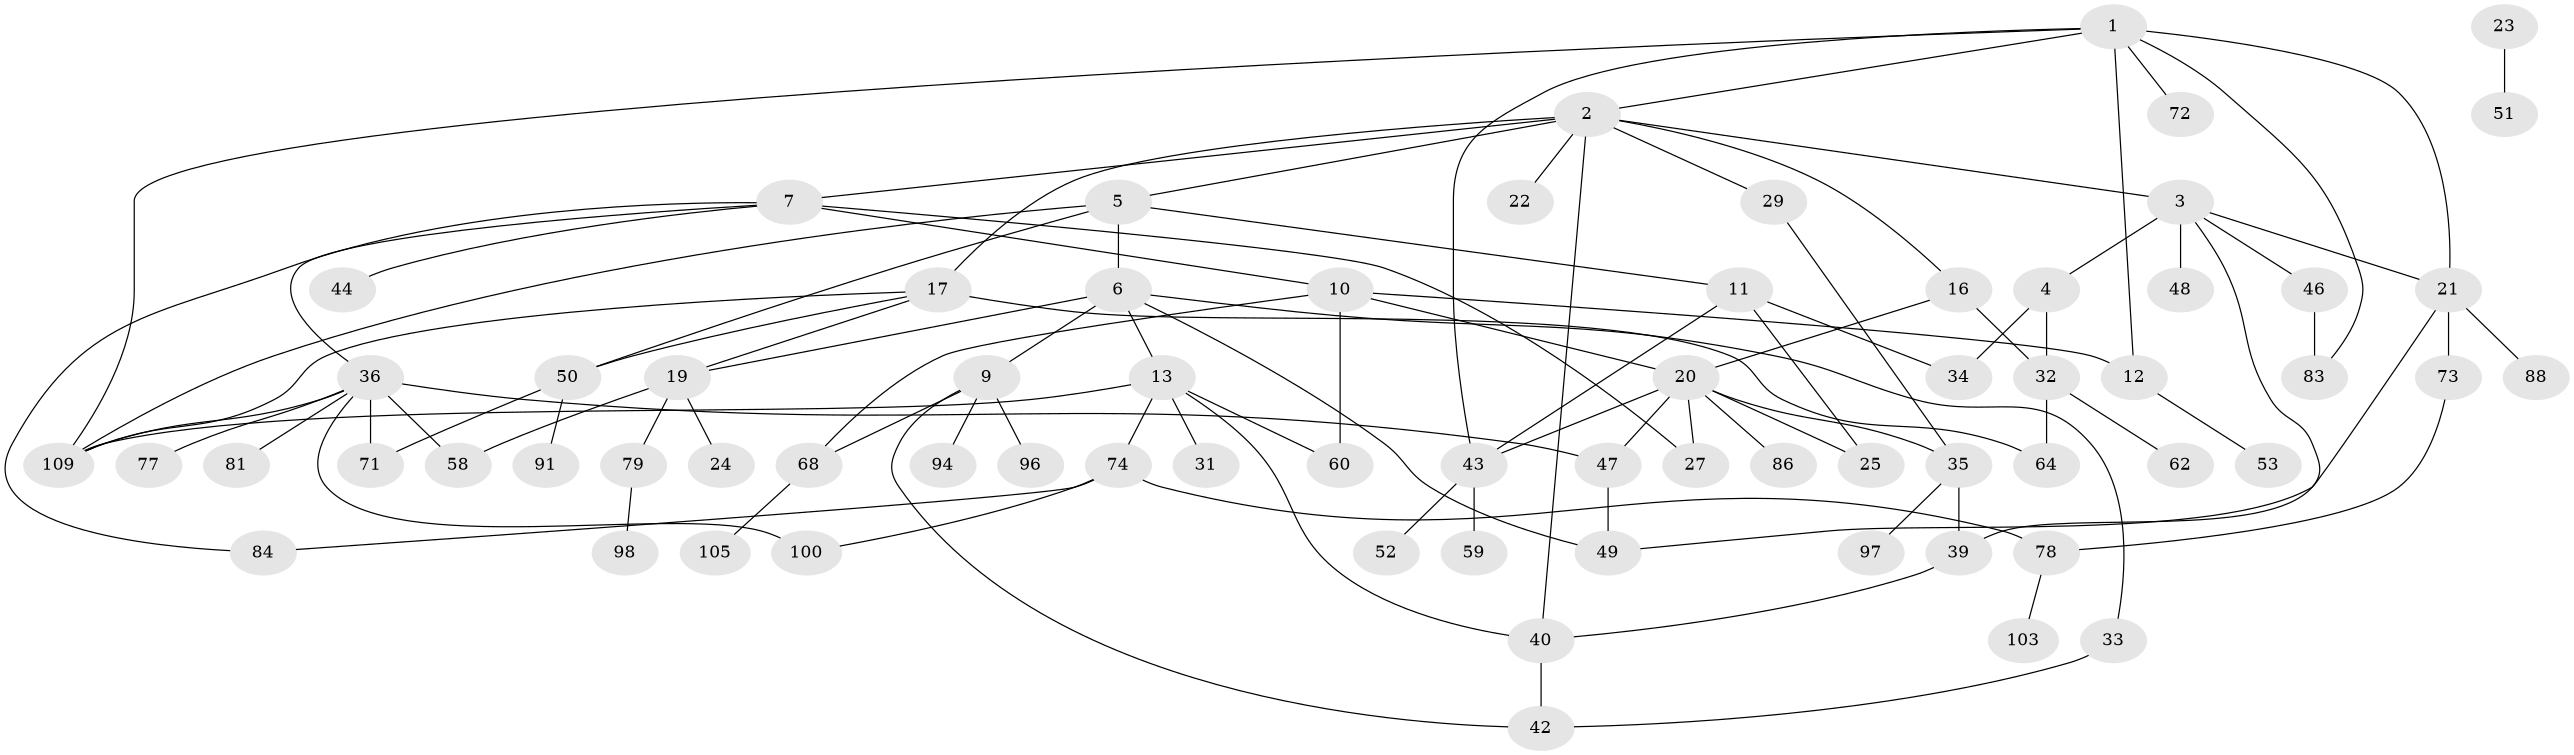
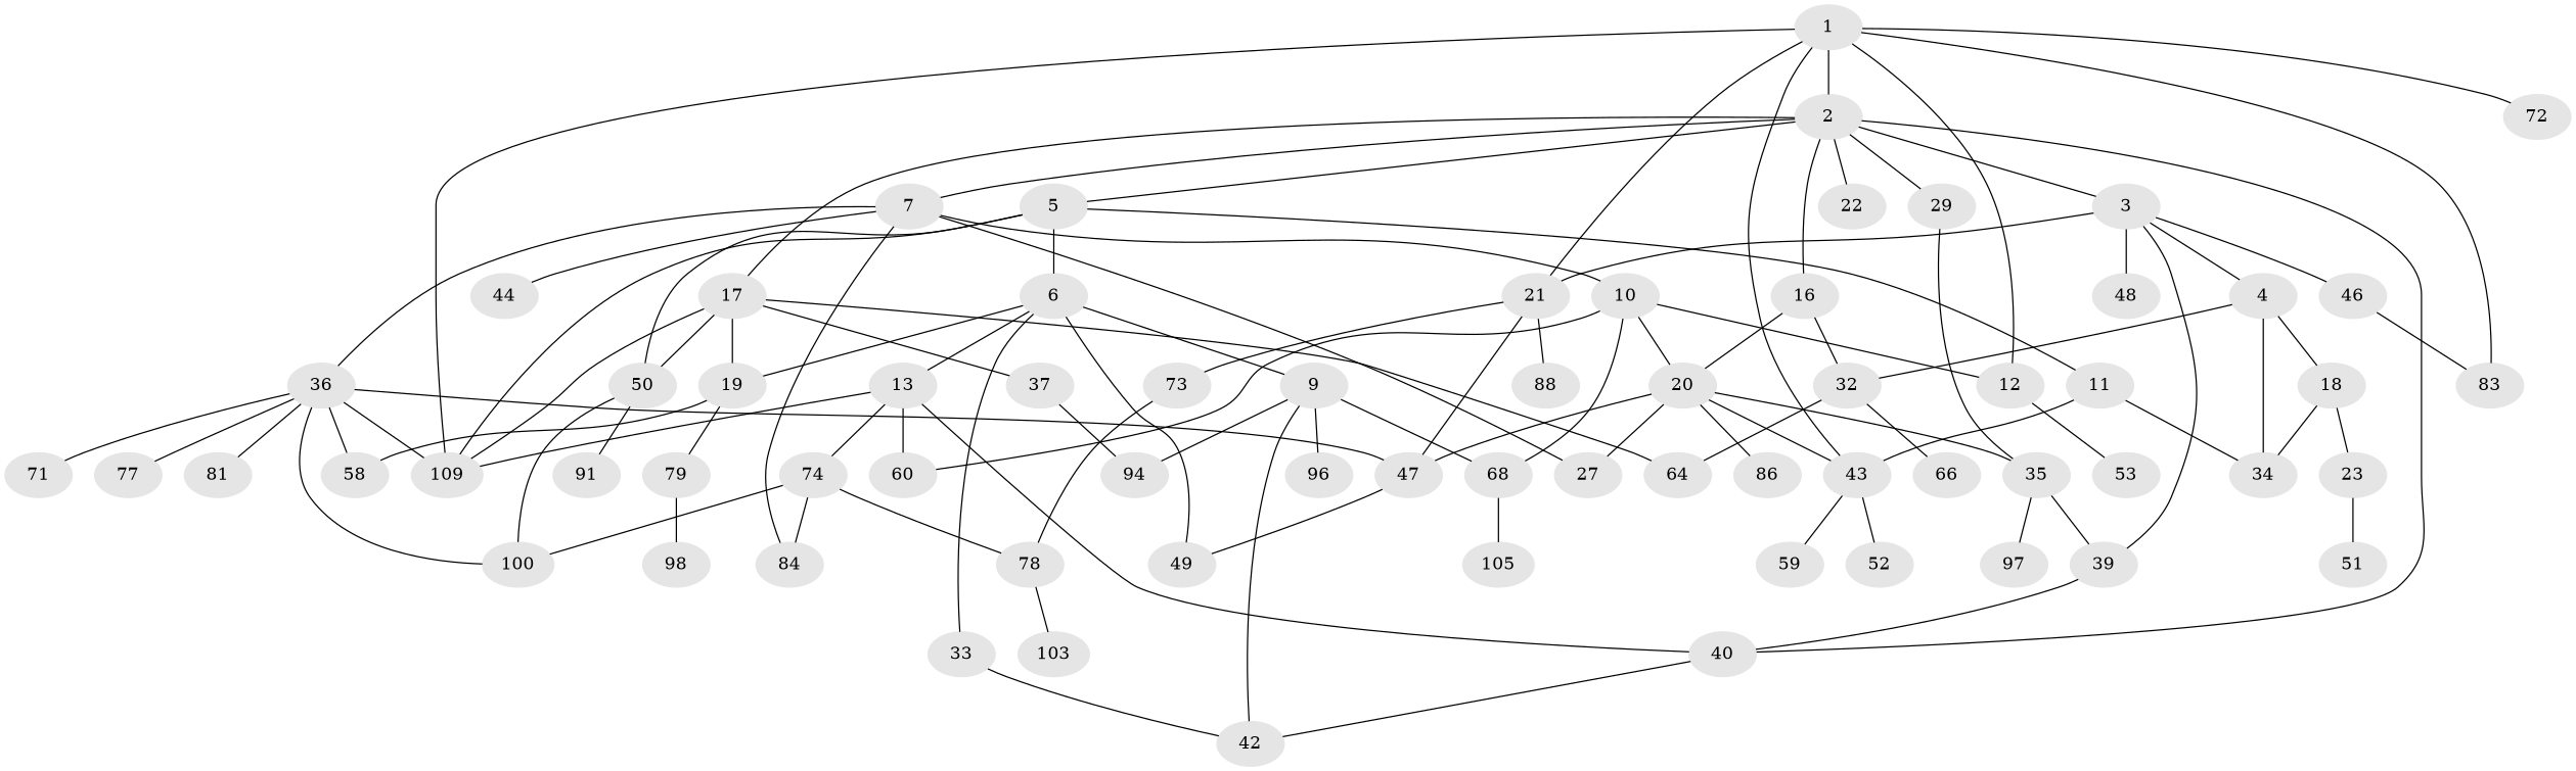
  graph {
    node [color=gray90 style=filled]
    1 [super="+15"]
    2 [super="+76"]
    12
    21 [super="+67"]
    43 [super="+70"]
    72
    83
    109 [super="+110"]
    3 [super="+36"]
    5 [super="+112"]
    7 [super="+14"]
    16
    17 [super="+28"]
    22
    29 [super="+65"]
    40 [super="+63"]
    53 [super="+87"]
    47 [super="+107"]
    73
    88 [super="+93"]
    52
    59 [super="+80"]
    4 [super="+54"]
    39 [super="+101"]
    46
    48
    6 [super="+8"]
    11 [super="+75"]
    50 [super="+66"]
    10
    27 [super="+92"]
    n32 [label=36 super="+45"]
    44 [super="+57"]
    84
    32 [super="+61"]
    20 [super="+30"]
    19 [super="+69"]
+   37 [super="+108"]
    64
    35 [super="+41"]
    42 [super="+56"]
+   18
    34 [super="+111"]
    23 [super="+55"]
-   62 [super="+89"]
+   62 [super="+89" label=66]
    9 [super="+106"]
    13 [super="+26"]
    33
    49
-   25
    71 [super="+85"]
    91
    68 [super="+102"]
    94
    96
    60 [super="+99"]
-   31
    74 [super="+104"]
-   24
    58
    79 [super="+113"]
    77
    81
    100
    105
    86
    78 [super="+95"]
    51
    98
    97
    103
    1 -- 2
    1 -- 12
    1 -- 21
    1 -- 43
    1 -- 72
    1 -- 83
    1 -- 109
    2 -- 3 [weight=2]
    2 -- 5
    2 -- 7
    2 -- 16
    2 -- 17 [weight=2]
    2 -- 22
    2 -- 29
    2 -- 40
    12 -- 53
-   21 -- 49
+   21 -- 47
    21 -- 73
    21 -- 88
    43 -- 52
    43 -- 59
    3 -- 21
    3 -- 4
    3 -- 39
    3 -- 46
    3 -- 48
    5 -- 109
    5 -- 6
    5 -- 11
    5 -- 50
    7 -- 10
    7 -- 27
    7 -- n32
    7 -- 44
    7 -- 84
    16 -- 32
    16 -- 20
    17 -- 109
    17 -- 50
    17 -- 19
+   17 -- 37
    17 -- 64
    29 -- 35
    40 -- 42
    47 -- 49
    73 -- 78
    4 -- 32
+   4 -- 18
    4 -- 34
    39 -- 40
    46 -- 83
    6 -- 19
    6 -- 9 [weight=2]
    6 -- 13
    6 -- 33
    6 -- 49
    11 -- 43
    11 -- 34
-   11 -- 25
-   50 -- 71
+   50 -- 100
    50 -- 91
    10 -- 12
    10 -- 20
    10 -- 68
    10 -- 60
    n32 -- 109
    n32 -- 47
    n32 -- 71
    n32 -- 58
    n32 -- 77
    n32 -- 81
    n32 -- 100
    32 -- 64
    32 -- 62
    20 -- 43
    20 -- 47
    20 -- 27
    20 -- 35
-   20 -- 25
    20 -- 86
-   19 -- 24
    19 -- 58
    19 -- 79 [weight=2]
+   37 -- 94
    35 -- 39
    35 -- 97
+   18 -- 34
+   18 -- 23
    23 -- 51
    9 -- 42
    9 -- 68
    9 -- 94
    9 -- 96
    13 -- 109
    13 -- 40
    13 -- 60
-   13 -- 31
    13 -- 74
    33 -- 42
    68 -- 105
    74 -- 84
    74 -- 100
    74 -- 78
    79 -- 98
    78 -- 103
  }
